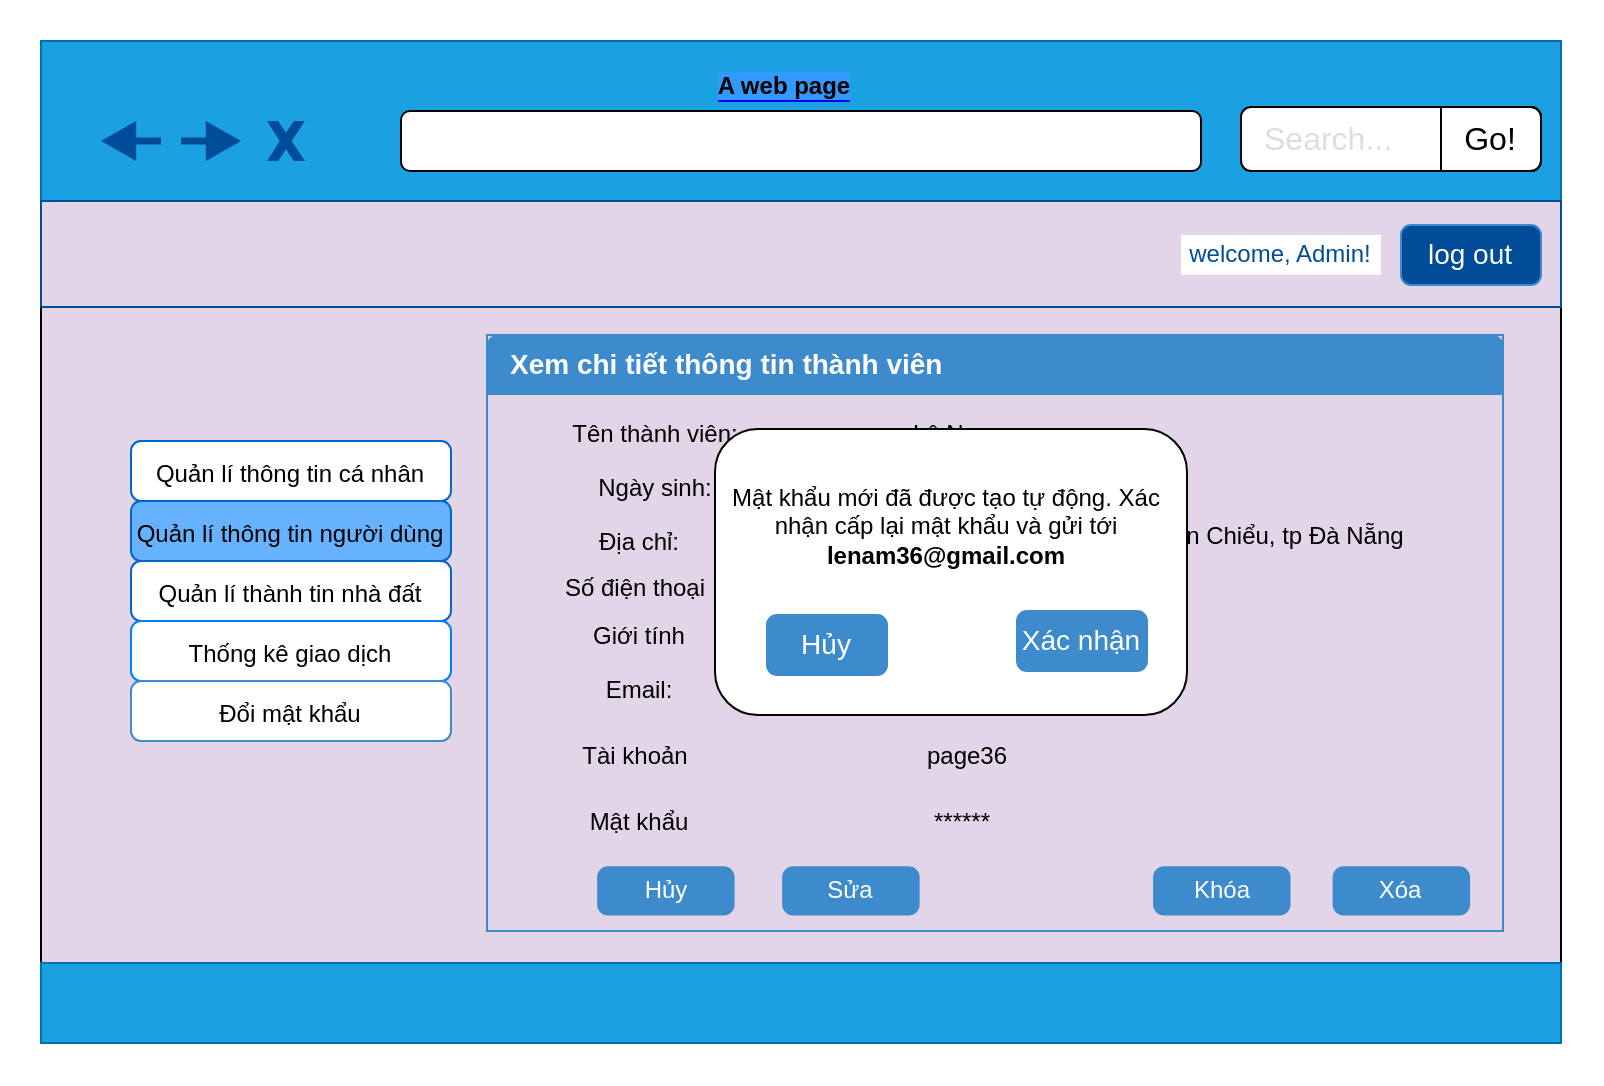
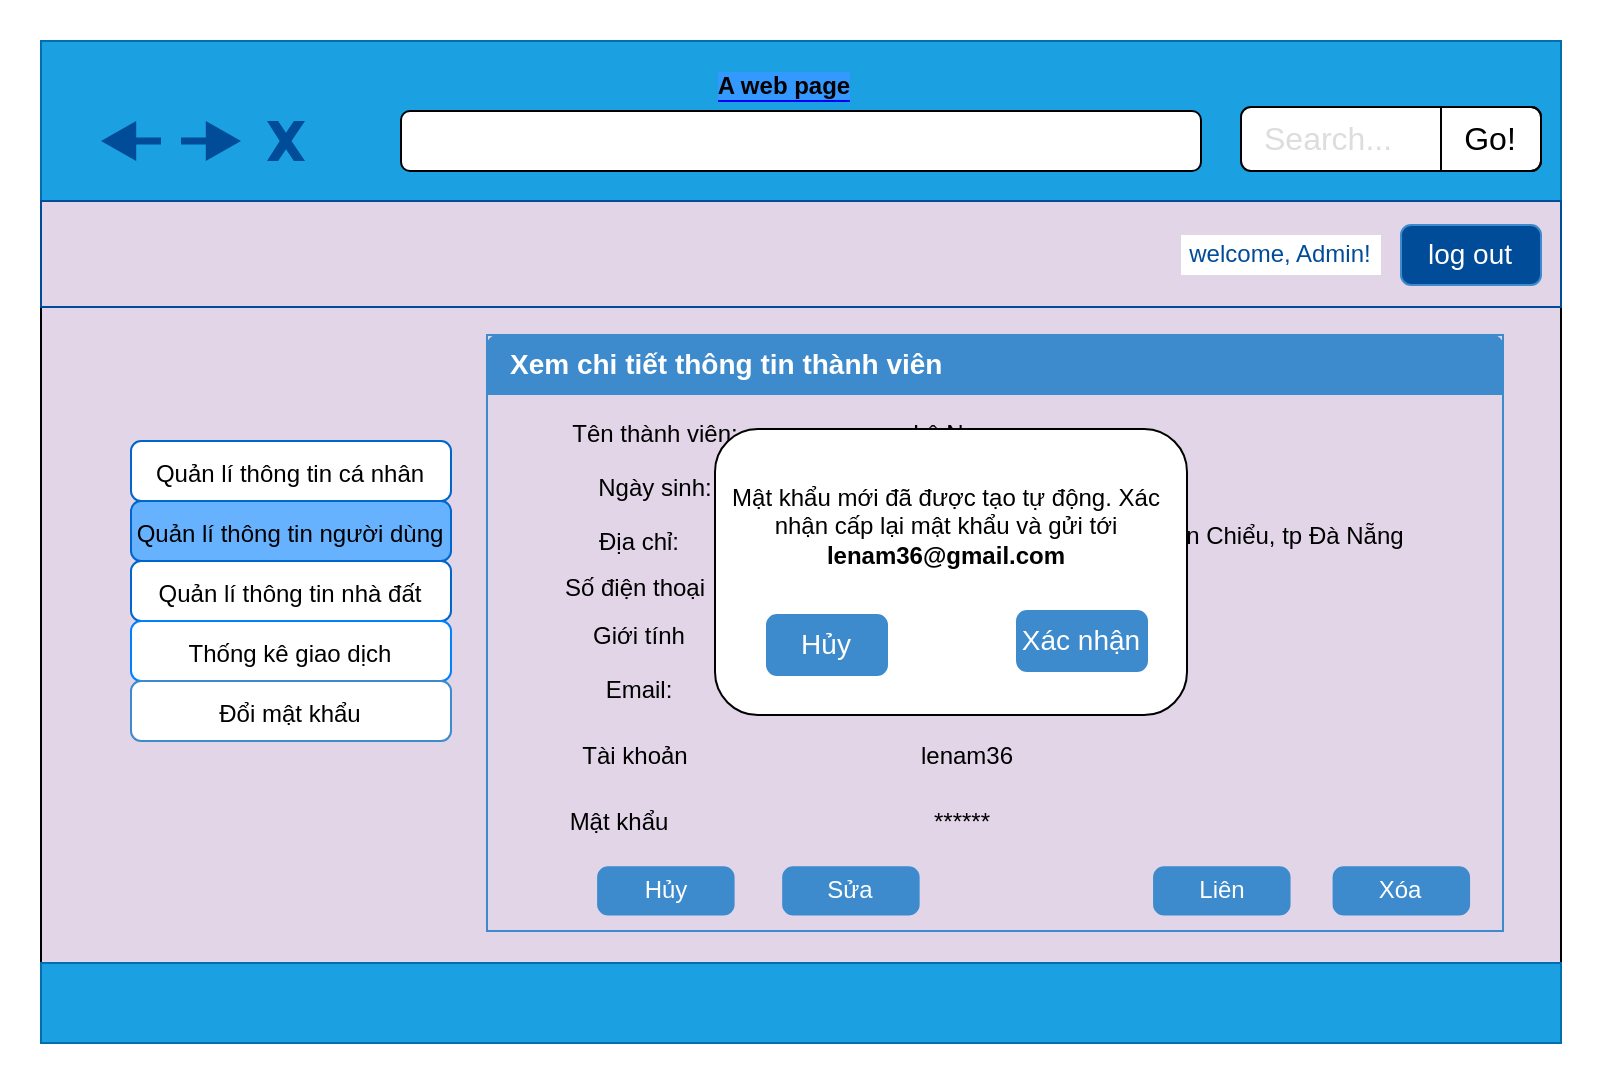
  <mxCell id="0" />
  <mxCell id="1" parent="0" />
  <mxCell id="2" value="" style="rounded=0;whiteSpace=wrap;html=1;fillColor=#E1D5E7;" parent="1" vertex="1"><mxGeometry y="21" width="760" height="500" as="geometry" x="20" /></mxCell>
  <mxCell id="3" value="" style="rounded=0;whiteSpace=wrap;html=1;fillColor=#1ba1e2;strokeColor=#006EAF;fontColor=#ffffff;" parent="1" vertex="1"><mxGeometry y="20" width="760" height="80" as="geometry" x="20" /></mxCell>
  <mxCell id="4" value="" style="rounded=0;whiteSpace=wrap;html=1;fillColor=#1ba1e2;strokeColor=#006EAF;fontColor=#ffffff;" parent="1" vertex="1"><mxGeometry y="481" width="760" height="40" as="geometry" x="20" /></mxCell>
  <mxCell id="5" value="" style="rounded=1;whiteSpace=wrap;html=1;" parent="1" vertex="1"><mxGeometry x="200" y="55" width="400" height="30" as="geometry" /></mxCell>
  <mxCell id="6" value="Search..." style="html=1;shadow=0;shape=mxgraph.bootstrap.rrect;fillColor=#ffffff;rSize=5;strokeColor=#000000;align=left;spacingLeft=10;fontSize=16;fontColor=#dddddd;whiteSpace=wrap;" parent="1" vertex="1"><mxGeometry x="620" y="53" width="150" height="32" as="geometry" /></mxCell>
  <mxCell id="7" value="Go!" style="html=1;shadow=0;dashed=0;shape=mxgraph.bootstrap.rightButton;rSize=5;strokeColor=#000000;fillColor=none;fontSize=16;whiteSpace=wrap;resizeHeight=1;" parent="6" vertex="1"><mxGeometry x="1" width="50" height="32" relative="1" as="geometry"><mxPoint x="-50" as="offset" /></mxGeometry></mxCell>
  <mxCell id="8" value="" style="verticalLabelPosition=bottom;verticalAlign=top;html=1;shape=mxgraph.basic.x;strokeColor=none;fillColor=#004C99;fontColor=#ffffff;" parent="1" vertex="1"><mxGeometry x="133" y="60" width="19" height="20" as="geometry" /></mxCell>
  <mxCell id="9" value="" style="shape=image;html=1;verticalAlign=top;verticalLabelPosition=bottom;labelBackgroundColor=#ffffff;imageAspect=0;aspect=fixed;image=https://cdn0.iconfinder.com/data/icons/my-house-1/512/09-house-128.png;fillColor=#0000FF;" parent="1" vertex="1"><mxGeometry x="160" y="55" width="30" height="30" as="geometry" /></mxCell>
  <mxCell id="10" value="" style="html=1;shadow=0;dashed=0;align=center;verticalAlign=middle;shape=mxgraph.arrows2.arrow;dy=0.82;dx=17.6;flipH=1;notch=0;labelBackgroundColor=#0000ff;fillColor=#004C99;strokeColor=none;" parent="1" vertex="1"><mxGeometry x="50" y="60" width="30" height="20" as="geometry" /></mxCell>
  <mxCell id="11" value="" style="html=1;shadow=0;dashed=0;align=center;verticalAlign=middle;shape=mxgraph.arrows2.arrow;dy=0.82;dx=17.6;flipH=1;notch=0;labelBackgroundColor=#0000ff;fillColor=#004C99;strokeColor=none;rotation=180;" parent="1" vertex="1"><mxGeometry x="90" y="60" width="30" height="20" as="geometry" /></mxCell>
  <mxCell id="12" value="&lt;b style=&quot;background-color: rgb(51 , 153 , 255)&quot;&gt;A web page&lt;/b&gt;" style="text;html=1;align=center;verticalAlign=middle;whiteSpace=wrap;rounded=0;labelBackgroundColor=#0000ff;" parent="1" vertex="1"><mxGeometry x="347" y="33" width="90" height="20" as="geometry" /></mxCell>
  <mxCell id="13" value="" style="rounded=0;whiteSpace=wrap;html=1;strokeColor=#004C99;fillColor=#E1D5E7;" parent="1" vertex="1"><mxGeometry y="100" width="760" height="53" as="geometry" x="20" /></mxCell>
  <mxCell id="14" value="log out" style="html=1;shadow=0;dashed=0;shape=mxgraph.bootstrap.rrect;rSize=5;fillColor=#004C99;align=center;strokeColor=#3D8BCD;fontColor=#ffffff;fontSize=14;whiteSpace=wrap;" parent="1" vertex="1"><mxGeometry x="700" y="112" width="70" height="30" as="geometry" /></mxCell>
  <mxCell id="15" value="&lt;font color=&quot;#004c99&quot;&gt;welcome, Admin!&lt;/font&gt;" style="text;html=1;strokeColor=none;fillColor=#FFFFFF;align=center;verticalAlign=middle;whiteSpace=wrap;rounded=0;" parent="1" vertex="1"><mxGeometry x="590" y="117" width="100" height="20" as="geometry" /></mxCell>
  <mxCell id="16" value="Panel content" style="text;html=1;strokeColor=#3D8BCD;fillColor=#E1D5E7;align=center;verticalAlign=middle;whiteSpace=wrap;rounded=0;shadow=0;dashed=0;fontFamily=Helvetica;fontSize=12;fontColor=#f0f0f0;" parent="1" vertex="1"><mxGeometry x="243" y="167" width="508" height="298" as="geometry" /></mxCell>
  <mxCell id="17" value="Xem chi tiết thông tin thành viên" style="html=1;shadow=0;dashed=0;shape=mxgraph.bootstrap.topButton;rSize=5;strokeColor=none;fillColor=#3D8BCD;fontColor=#ffffff;fontSize=14;fontStyle=1;align=left;spacingLeft=10;whiteSpace=wrap;resizeWidth=1;" parent="16" vertex="1"><mxGeometry width="508.0" height="30" relative="1" as="geometry" /></mxCell>
  <mxCell id="18" value="Tên thành viên:" style="text;html=1;strokeColor=none;fillColor=none;align=center;verticalAlign=middle;whiteSpace=wrap;rounded=0;" parent="16" vertex="1"><mxGeometry x="21.167" y="39.379" width="127" height="21.286" as="geometry" /></mxCell>
  <mxCell id="19" value="Ngày sinh:&lt;span style=&quot;font-family: &amp;#34;helvetica&amp;#34; , &amp;#34;arial&amp;#34; , sans-serif ; font-size: 0px ; white-space: nowrap&quot;&gt;%3CmxGraphModel%3E%3Croot%3E%3CmxCell%20id%3D%220%22%2F%3E%3CmxCell%20id%3D%221%22%20parent%3D%220%22%2F%3E%3CmxCell%20id%3D%222%22%20value%3D%22T%C3%AAn%20th%C3%A0nh%20vi%C3%AAn%3A%22%20style%3D%22text%3Bhtml%3D1%3BstrokeColor%3Dnone%3BfillColor%3Dnone%3Balign%3Dcenter%3BverticalAlign%3Dmiddle%3BwhiteSpace%3Dwrap%3Brounded%3D0%3B%22%20vertex%3D%221%22%20parent%3D%221%22%3E%3CmxGeometry%20x%3D%22252%22%20y%3D%22217%22%20width%3D%22120%22%20height%3D%2220%22%20as%3D%22geometry%22%2F%3E%3C%2FmxCell%3E%3C%2Froot%3E%3C%2FmxGraphModel%3E&lt;/span&gt;&lt;span style=&quot;font-family: &amp;#34;helvetica&amp;#34; , &amp;#34;arial&amp;#34; , sans-serif ; font-size: 0px ; white-space: nowrap&quot;&gt;%3CmxGraphModel%3E%3Croot%3E%3CmxCell%20id%3D%220%22%2F%3E%3CmxCell%20id%3D%221%22%20parent%3D%220%22%2F%3E%3CmxCell%20id%3D%222%22%20value%3D%22T%C3%AAn%20th%C3%A0nh%20vi%C3%AAn%3A%22%20style%3D%22text%3Bhtml%3D1%3BstrokeColor%3Dnone%3BfillColor%3Dnone%3Balign%3Dcenter%3BverticalAlign%3Dmiddle%3BwhiteSpace%3Dwrap%3Brounded%3D0%3B%22%20vertex%3D%221%22%20parent%3D%221%22%3E%3CmxGeometry%20x%3D%22252%22%20y%3D%22217%22%20width%3D%22120%22%20height%3D%2220%22%20as%3D%22geometry%22%2F%3E%3C%2FmxCell%3E%3C%2Froot%3E%3C%2FmxGraphModel%3E&lt;/span&gt;" style="text;html=1;strokeColor=none;fillColor=none;align=center;verticalAlign=middle;whiteSpace=wrap;rounded=0;" parent="16" vertex="1"><mxGeometry x="21.167" y="65.986" width="127" height="21.286" as="geometry" /></mxCell>
  <mxCell id="20" value="Địa chỉ:" style="text;html=1;strokeColor=none;fillColor=none;align=center;verticalAlign=middle;whiteSpace=wrap;rounded=0;" parent="16" vertex="1"><mxGeometry x="12.7" y="93.657" width="127" height="21.286" as="geometry" /></mxCell>
  <mxCell id="21" value="Số điện thoại" style="text;html=1;strokeColor=none;fillColor=none;align=center;verticalAlign=middle;whiteSpace=wrap;rounded=0;" parent="16" vertex="1"><mxGeometry x="10.583" y="116.539" width="127" height="21.286" as="geometry" /></mxCell>
  <mxCell id="22" value="Giới tính" style="text;html=1;strokeColor=none;fillColor=none;align=center;verticalAlign=middle;whiteSpace=wrap;rounded=0;" parent="16" vertex="1"><mxGeometry x="12.7" y="140.486" width="127" height="21.286" as="geometry" /></mxCell>
  <mxCell id="23" value="Email:" style="text;html=1;strokeColor=none;fillColor=none;align=center;verticalAlign=middle;whiteSpace=wrap;rounded=0;" parent="16" vertex="1"><mxGeometry x="12.7" y="167.093" width="127" height="21.286" as="geometry" /></mxCell>
  <mxCell id="24" value="Tài khoản" style="text;html=1;strokeColor=none;fillColor=none;align=center;verticalAlign=middle;whiteSpace=wrap;rounded=0;" parent="16" vertex="1"><mxGeometry x="10.583" y="200.086" width="127" height="21.286" as="geometry" /></mxCell>
- <mxCell id="25" value="Mật khẩu" style="text;html=1;strokeColor=none;fillColor=none;align=center;verticalAlign=middle;whiteSpace=wrap;rounded=0;" parent="16" vertex="1"><mxGeometry x="12.7" y="233.079" width="127" height="21.286" as="geometry" /></mxCell>
+ <mxCell id="25" value="Mật khẩu" style="text;html=1;strokeColor=none;fillColor=none;align=center;verticalAlign=middle;whiteSpace=wrap;rounded=0;" parent="16" vertex="1"><mxGeometry x="2.7" y="233.079" width="127" height="21.286" as="geometry" /></mxCell>
  <mxCell id="26" value="Sửa&lt;span style=&quot;color: rgb(0 , 0 , 0) ; font-family: &amp;#34;helvetica&amp;#34; , &amp;#34;arial&amp;#34; , sans-serif ; font-size: 0px ; white-space: nowrap&quot;&gt;%3CmxGraphModel%3E%3Croot%3E%3CmxCell%20id%3D%220%22%2F%3E%3CmxCell%20id%3D%221%22%20parent%3D%220%22%2F%3E%3CmxCell%20id%3D%222%22%20value%3D%22H%E1%BB%A7y%22%20style%3D%22html%3D1%3Bshadow%3D0%3Bdashed%3D0%3Bshape%3Dmxgraph.bootstrap.rrect%3BrSize%3D5%3BfillColor%3D%233D8BCD%3Balign%3Dcenter%3BstrokeColor%3D%233D8BCD%3BfontColor%3D%23ffffff%3BfontSize%3D12%3BwhiteSpace%3Dwrap%3B%22%20vertex%3D%221%22%20parent%3D%221%22%3E%3CmxGeometry%20x%3D%22331%22%20y%3D%22438.145%22%20width%3D%2264%22%20height%3D%2223.634%22%20as%3D%22geometry%22%2F%3E%3C%2FmxCell%3E%3C%2Froot%3E%3C%2FmxGraphModel%3E&lt;/span&gt;" style="html=1;shadow=0;dashed=0;shape=mxgraph.bootstrap.rrect;rSize=5;fillColor=#3D8BCD;align=center;strokeColor=#3D8BCD;fontColor=#ffffff;fontSize=12;whiteSpace=wrap;" parent="16" vertex="1"><mxGeometry x="148.092" y="266.145" width="67.733" height="23.634" as="geometry" /></mxCell>
  <mxCell id="27" value="Lê Nam" style="text;html=1;strokeColor=none;fillColor=none;align=center;verticalAlign=middle;whiteSpace=wrap;rounded=0;" parent="16" vertex="1"><mxGeometry x="183.092" y="40.076" width="102.658" height="20.552" as="geometry" /></mxCell>
  <mxCell id="28" value="20/01/1987" style="text;html=1;strokeColor=none;fillColor=none;align=center;verticalAlign=middle;whiteSpace=wrap;rounded=0;" parent="16" vertex="1"><mxGeometry x="190.5" y="69.876" width="95.25" height="13.359" as="geometry" /></mxCell>
  <mxCell id="29" value="80 Hồ Tùng Mậu, quận Liên Chiểu, tp Đà Nẵng" style="text;html=1;strokeColor=none;fillColor=none;align=center;verticalAlign=middle;whiteSpace=wrap;rounded=0;" parent="16" vertex="1"><mxGeometry x="195.792" y="90.428" width="275.167" height="20.552" as="geometry" /></mxCell>
  <mxCell id="30" value="0123456789" style="text;html=1;strokeColor=none;fillColor=none;align=center;verticalAlign=middle;whiteSpace=wrap;rounded=0;" parent="16" vertex="1"><mxGeometry x="195.792" y="120.228" width="89.958" height="20.552" as="geometry" /></mxCell>
  <mxCell id="31" value="Nam" style="text;html=1;strokeColor=none;fillColor=none;align=center;verticalAlign=middle;whiteSpace=wrap;rounded=0;" parent="16" vertex="1"><mxGeometry x="206.375" y="140.779" width="42.333" height="20.552" as="geometry" /></mxCell>
  <mxCell id="32" value="lenam36@gmail.com" style="text;html=1;strokeColor=none;fillColor=none;align=center;verticalAlign=middle;whiteSpace=wrap;rounded=0;" parent="16" vertex="1"><mxGeometry x="195.792" y="164.414" width="137.583" height="20.552" as="geometry" /></mxCell>
- <mxCell id="33" value="page36" style="text;html=1;strokeColor=none;fillColor=none;align=center;verticalAlign=middle;whiteSpace=wrap;rounded=0;" parent="16" vertex="1"><mxGeometry x="206.375" y="200.379" width="68.792" height="20.552" as="geometry" /></mxCell>
+ <mxCell id="33" value="lenam36" style="text;html=1;strokeColor=none;fillColor=none;align=center;verticalAlign=middle;whiteSpace=wrap;rounded=0;" parent="16" vertex="1"><mxGeometry x="206.375" y="200.379" width="68.792" height="20.552" as="geometry" /></mxCell>
  <mxCell id="34" value="******" style="text;html=1;strokeColor=none;fillColor=none;align=center;verticalAlign=middle;whiteSpace=wrap;rounded=0;" parent="16" vertex="1"><mxGeometry x="216.958" y="233.262" width="42.333" height="20.552" as="geometry" /></mxCell>
  <mxCell id="35" value="Xóa" style="html=1;shadow=0;dashed=0;shape=mxgraph.bootstrap.rrect;rSize=5;fillColor=#3D8BCD;align=center;strokeColor=#3D8BCD;fontColor=#ffffff;fontSize=12;whiteSpace=wrap;" parent="16" vertex="1"><mxGeometry x="423.3" y="266.145" width="67.733" height="23.634" as="geometry" /></mxCell>
- <mxCell id="36" value="Khóa" style="html=1;shadow=0;dashed=0;shape=mxgraph.bootstrap.rrect;rSize=5;fillColor=#3D8BCD;align=center;strokeColor=#3D8BCD;fontColor=#ffffff;fontSize=12;whiteSpace=wrap;" parent="16" vertex="1"><mxGeometry x="333.542" y="266.145" width="67.733" height="23.634" as="geometry" /></mxCell>
+ <mxCell id="36" value="Liên" style="html=1;shadow=0;dashed=0;shape=mxgraph.bootstrap.rrect;rSize=5;fillColor=#3D8BCD;align=center;strokeColor=#3D8BCD;fontColor=#ffffff;fontSize=12;whiteSpace=wrap;" parent="16" vertex="1"><mxGeometry x="333.542" y="266.145" width="67.733" height="23.634" as="geometry" /></mxCell>
  <mxCell id="37" value="Hủy" style="html=1;shadow=0;dashed=0;shape=mxgraph.bootstrap.rrect;rSize=5;fillColor=#3D8BCD;align=center;strokeColor=#3D8BCD;fontColor=#ffffff;fontSize=12;whiteSpace=wrap;" parent="16" vertex="1"><mxGeometry x="55.562" y="266.145" width="67.733" height="23.634" as="geometry" /></mxCell>
  <mxCell id="38" value="" style="rounded=1;whiteSpace=wrap;html=1;fillColor=#FFFFFF;" parent="16" vertex="1"><mxGeometry x="114" y="47" width="236" height="143" as="geometry" /></mxCell>
  <mxCell id="39" value="Mật khẩu mới đã được tạo tự động. Xác nhận cấp lại mật khẩu và gửi tới &lt;b&gt;lenam36@gmail.com&lt;/b&gt;" style="text;html=1;strokeColor=none;fillColor=none;align=center;verticalAlign=middle;whiteSpace=wrap;rounded=0;" vertex="1" parent="16"><mxGeometry x="120" y="61" width="220" height="69" as="geometry" /></mxCell>
  <mxCell id="40" value="Xác nhận" style="html=1;shadow=0;dashed=0;shape=mxgraph.bootstrap.rrect;rSize=5;fillColor=#3D8BCD;align=center;strokeColor=#3D8BCD;fontColor=#ffffff;fontSize=14;whiteSpace=wrap;" vertex="1" parent="16"><mxGeometry x="265" y="138" width="65" height="30" as="geometry" /></mxCell>
  <mxCell id="41" value="Hủy" style="html=1;shadow=0;dashed=0;shape=mxgraph.bootstrap.rrect;rSize=5;fillColor=#3D8BCD;align=center;strokeColor=#3D8BCD;fontColor=#ffffff;fontSize=14;whiteSpace=wrap;" vertex="1" parent="16"><mxGeometry x="140" y="140" width="60" height="30" as="geometry" /></mxCell>
  <mxCell id="42" value="&lt;font style=&quot;font-size: 12px&quot;&gt;Quản lí thông tin cá nhân&lt;/font&gt;" style="html=1;shadow=0;dashed=0;shape=mxgraph.bootstrap.rrect;rSize=5;strokeColor=#0066CC;fillColor=#ffffff;align=center;fontSize=16;whiteSpace=wrap;" parent="1" vertex="1"><mxGeometry x="65" y="220" width="160" height="30" as="geometry" /></mxCell>
  <mxCell id="43" value="&lt;span style=&quot;white-space: normal&quot;&gt;&lt;font style=&quot;font-size: 12px&quot;&gt;Quản lí thông tin người dùng&lt;/font&gt;&lt;/span&gt;" style="html=1;shadow=0;dashed=0;shape=mxgraph.bootstrap.rrect;rSize=5;strokeColor=#0066CC;fillColor=#66B2FF;align=center;fontSize=16;whiteSpace=wrap;" parent="1" vertex="1"><mxGeometry x="65" y="250" width="160" height="30" as="geometry" /></mxCell>
- <mxCell id="44" value="&lt;span style=&quot;font-size: 12px&quot;&gt;Quản lí thành tin nhà đất&lt;/span&gt;" style="html=1;shadow=0;dashed=0;shape=mxgraph.bootstrap.rrect;rSize=5;strokeColor=#0066CC;fillColor=#ffffff;align=center;fontSize=16;whiteSpace=wrap;" parent="1" vertex="1"><mxGeometry x="65" y="280" width="160" height="30" as="geometry" /></mxCell>
+ <mxCell id="44" value="&lt;span style=&quot;font-size: 12px&quot;&gt;Quản lí thông tin nhà đất&lt;/span&gt;" style="html=1;shadow=0;dashed=0;shape=mxgraph.bootstrap.rrect;rSize=5;strokeColor=#0066CC;fillColor=#ffffff;align=center;fontSize=16;whiteSpace=wrap;" parent="1" vertex="1"><mxGeometry x="65" y="280" width="160" height="30" as="geometry" /></mxCell>
  <mxCell id="45" value="&lt;span style=&quot;font-size: 12px&quot;&gt;Thống kê giao dịch&lt;/span&gt;" style="html=1;shadow=0;dashed=0;shape=mxgraph.bootstrap.rrect;rSize=5;strokeColor=#007FFF;fillColor=#ffffff;align=center;fontSize=16;whiteSpace=wrap;" parent="1" vertex="1"><mxGeometry x="65" y="310" width="160" height="30" as="geometry" /></mxCell>
  <mxCell id="46" value="&lt;font style=&quot;font-size: 12px&quot;&gt;Đổi mật khẩu&lt;/font&gt;" style="html=1;shadow=0;dashed=0;shape=mxgraph.bootstrap.rrect;rSize=5;strokeColor=#3D8BCD;fillColor=#FFFFFF;align=center;fontSize=16;whiteSpace=wrap;" parent="1" vertex="1"><mxGeometry x="65" y="340" width="160" height="30" as="geometry" /></mxCell>
